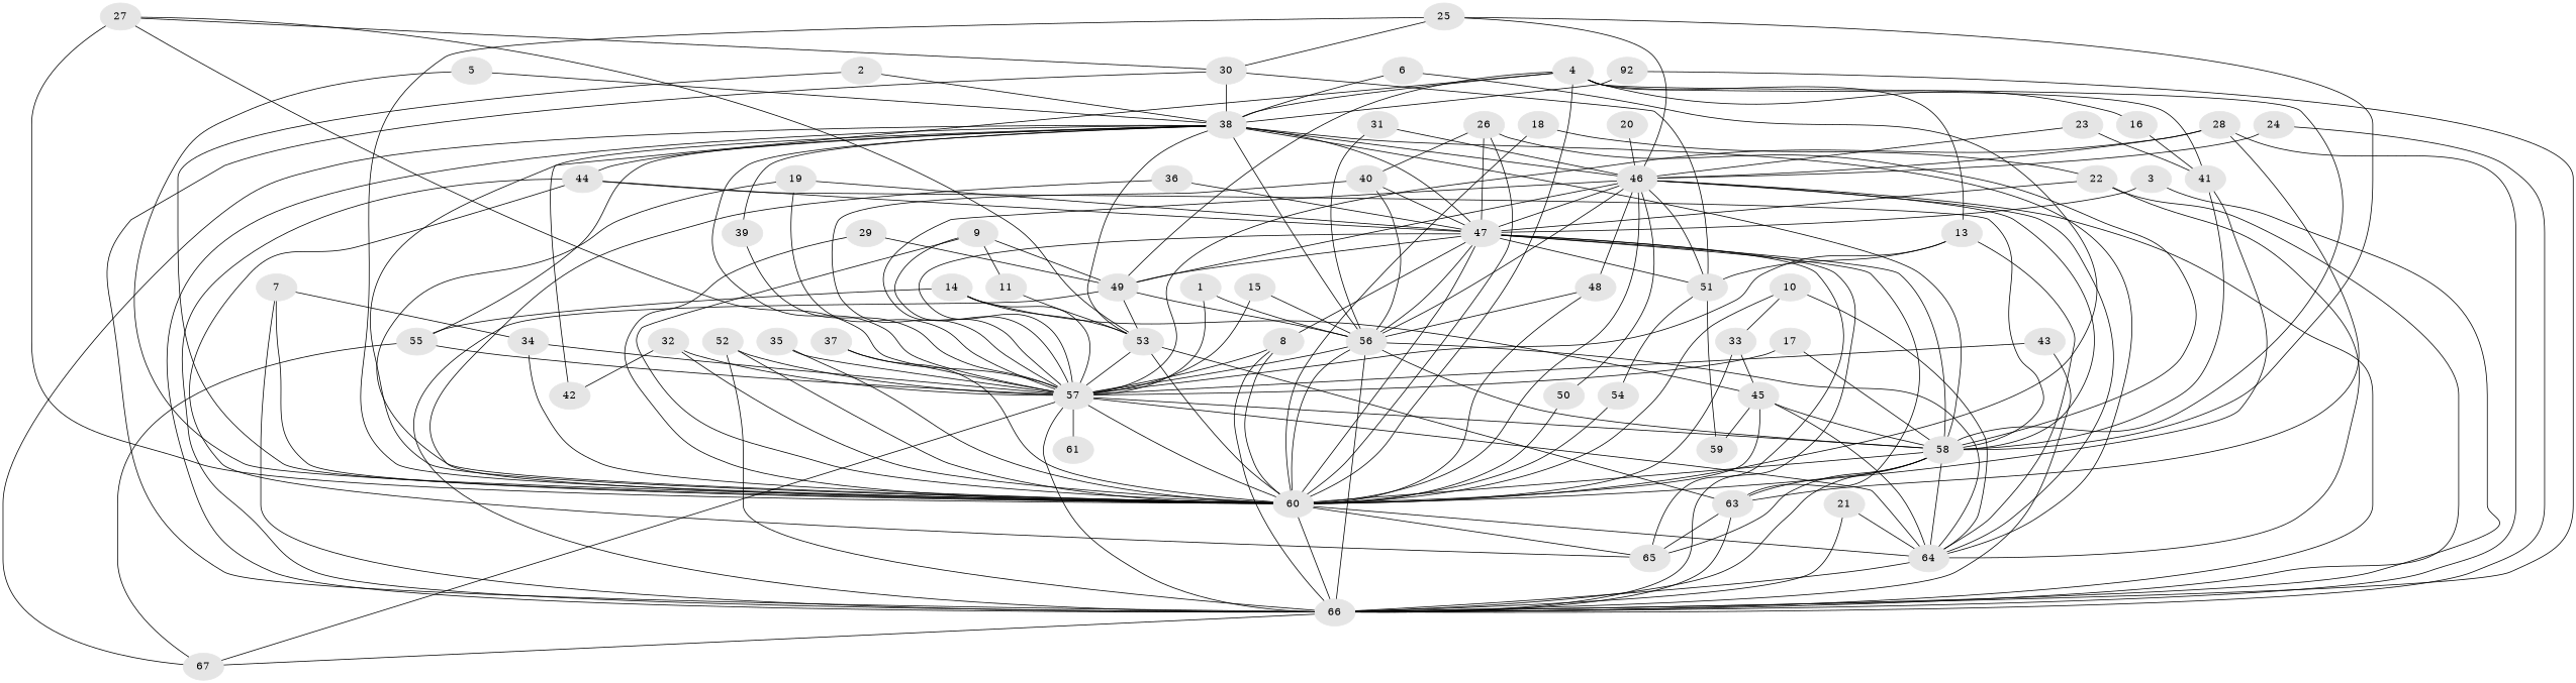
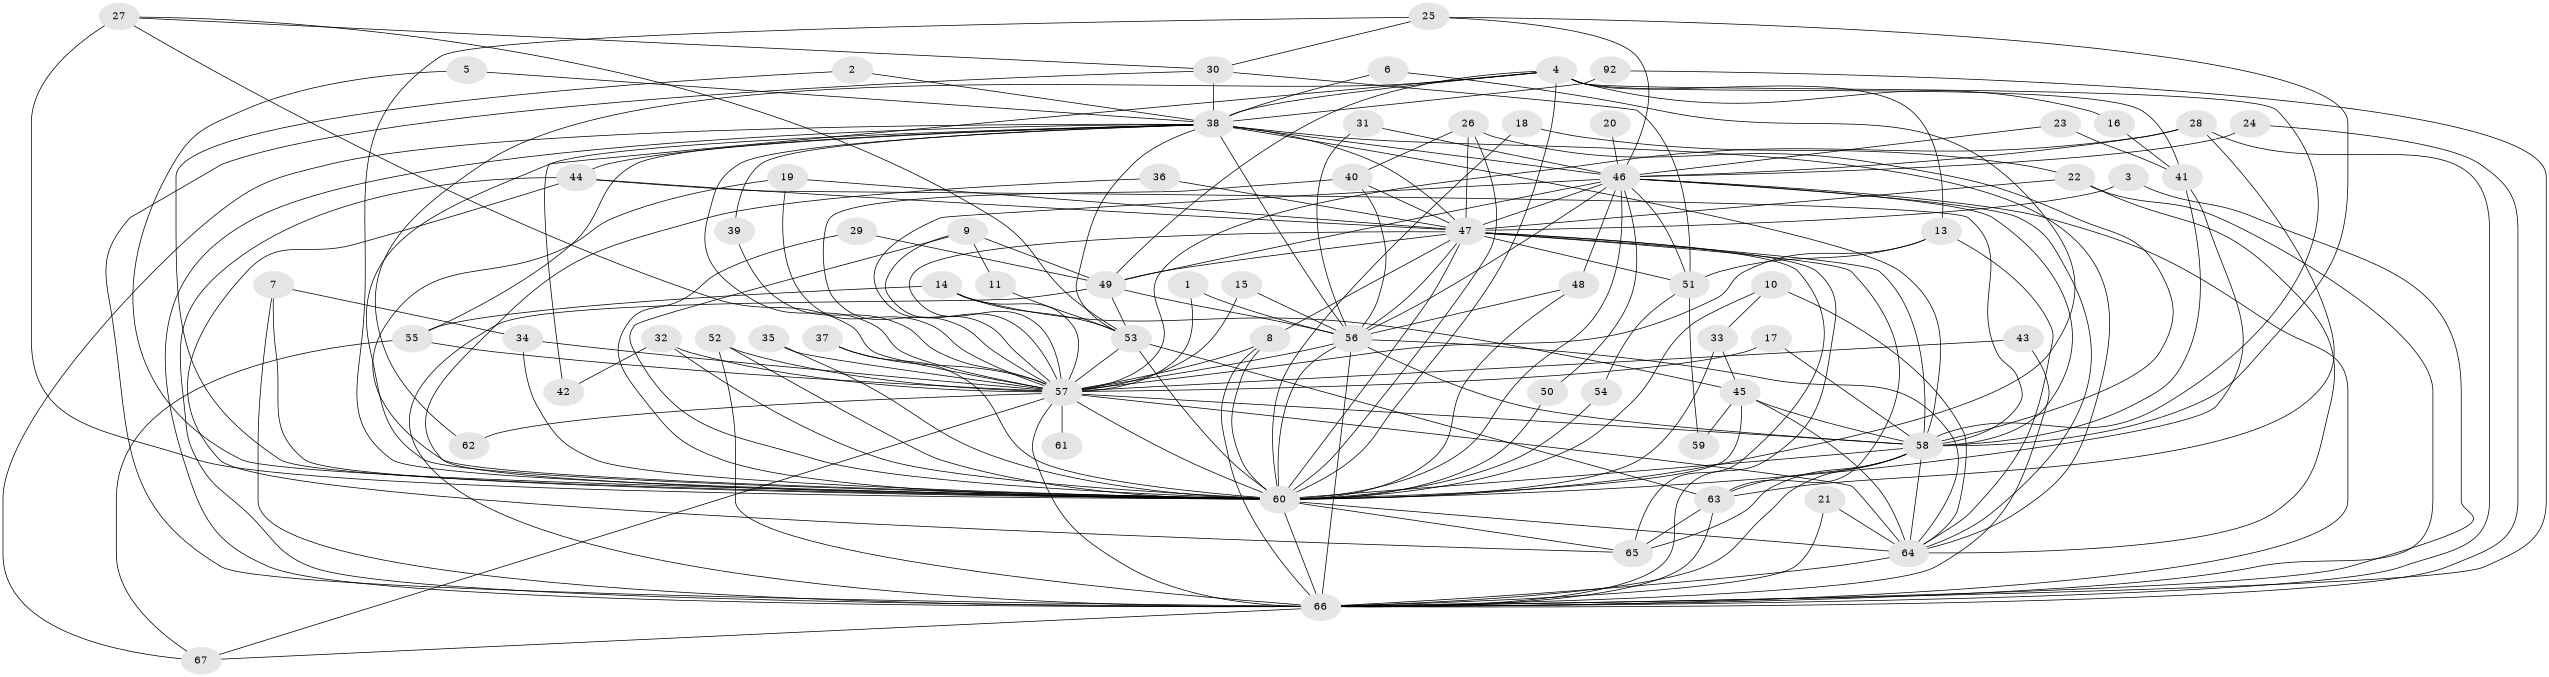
  graph {
    node [color=gray90 style=filled]
    edge [weight=1.0]
    1
    56
    57
    60
    66
    58
    64
+   62
    67
    61
    2
    38
    47
    53
    55
    46
    39
    44
    65
    3
    49
    8
    51
    63
    4
    13
    16
    41
    42
    5
    6
    7
    34
    9
    11
    10
    33
    45
    n39 [label=92]
    59
    54
    14
    15
    17
    18
    22
    19
    20
    48
    50
    21
    23
    24
    25
    30
    26
    40
    27
    28
    29
    31
    32
    35
    36
    37
    43
    52
    1 -- 56
    1 -- 57
    56 -- 57
    56 -- 60 [weight=2.0]
    56 -- 66
    56 -- 58
    56 -- 64
    57 -- 60 [weight=2.0]
    57 -- 66
    57 -- 58 [weight=2.0]
    57 -- 64
+   57 -- 62
    57 -- 67
    57 -- 61
    60 -- 66 [weight=2.0]
    60 -- 64 [weight=4.0]
    60 -- 65
    66 -- 67 [weight=2.0]
    58 -- 60 [weight=2.0]
    58 -- 66
    58 -- 64
    58 -- 65
    58 -- 63
    64 -- 66
    2 -- 60
    2 -- 38
    38 -- 56
    38 -- 57
    38 -- 60 [weight=2.0]
    38 -- 66
    38 -- 58 [weight=2.0]
    38 -- 64
    38 -- 67
    38 -- 47 [weight=2.0]
    38 -- 53
    38 -- 55
    38 -- 46 [weight=2.0]
    38 -- 39
    38 -- 44
    47 -- 56
    47 -- 57 [weight=2.0]
    47 -- 60 [weight=2.0]
    47 -- 66
    47 -- 58
    47 -- 65
    47 -- 49
    47 -- 8
    47 -- 51
    47 -- 63
    53 -- 57
    53 -- 60
    53 -- 63
    55 -- 57
    55 -- 67
    46 -- 56
    46 -- 57 [weight=2.0]
    46 -- 60 [weight=2.0]
    46 -- 66
    46 -- 58
    46 -- 64 [weight=2.0]
    46 -- 47
    46 -- 49
    46 -- 51
    46 -- 48
    46 -- 50
    39 -- 57
    44 -- 66
    44 -- 58
    44 -- 47
    44 -- 65
    3 -- 66
    3 -- 47
    49 -- 56
    49 -- 66
    49 -- 53
    8 -- 57
    8 -- 60
    8 -- 66
    51 -- 59
    51 -- 54
    63 -- 66
    63 -- 65
    4 -- 60 [weight=2.0]
    4 -- 58
+   4 -- 62
    4 -- 38 [weight=2.0]
    4 -- 49
    4 -- 13
    4 -- 16
    4 -- 41
    4 -- 42
    13 -- 57
    13 -- 64
    13 -- 51
    16 -- 41
    41 -- 60
    41 -- 58
    5 -- 60
    5 -- 38
    6 -- 60
    6 -- 38
    7 -- 60
    7 -- 66
    7 -- 34
    34 -- 57
    34 -- 60
    9 -- 57
    9 -- 60
    9 -- 49
    9 -- 11
    11 -- 53
    10 -- 60
    10 -- 64
    10 -- 33
    33 -- 60
    33 -- 45
    45 -- 60 [weight=2.0]
    45 -- 58
    45 -- 64
    45 -- 59
    n39 -- 66
    n39 -- 38
    54 -- 60
    14 -- 57
    14 -- 53
    14 -- 55
    14 -- 45
    15 -- 56
    15 -- 57
    17 -- 57
    17 -- 58
    18 -- 60
    18 -- 22
    22 -- 66
    22 -- 64
    22 -- 47
    19 -- 57
    19 -- 60
    19 -- 47
    20 -- 46
    48 -- 56
    48 -- 60 [weight=2.0]
    50 -- 60
    21 -- 66
    21 -- 64
    23 -- 46
    23 -- 41
    24 -- 66
    24 -- 46
    25 -- 60
    25 -- 58
    25 -- 46
    25 -- 30
    30 -- 66
    30 -- 38
    30 -- 51
    26 -- 60
    26 -- 58
    26 -- 47
    26 -- 40
    40 -- 56
    40 -- 57
    40 -- 47
    27 -- 57 [weight=2.0]
    27 -- 60 [weight=2.0]
    27 -- 53
    27 -- 30
    28 -- 57 [weight=2.0]
    28 -- 66
    28 -- 46
    28 -- 63
    29 -- 60
    29 -- 49
    31 -- 56
    31 -- 46
    32 -- 57
    32 -- 60
    32 -- 42
    35 -- 57 [weight=2.0]
    35 -- 60
    36 -- 60
    36 -- 47
    37 -- 57
    37 -- 60
    43 -- 57
    43 -- 66
    52 -- 57
    52 -- 60
    52 -- 66
  }
